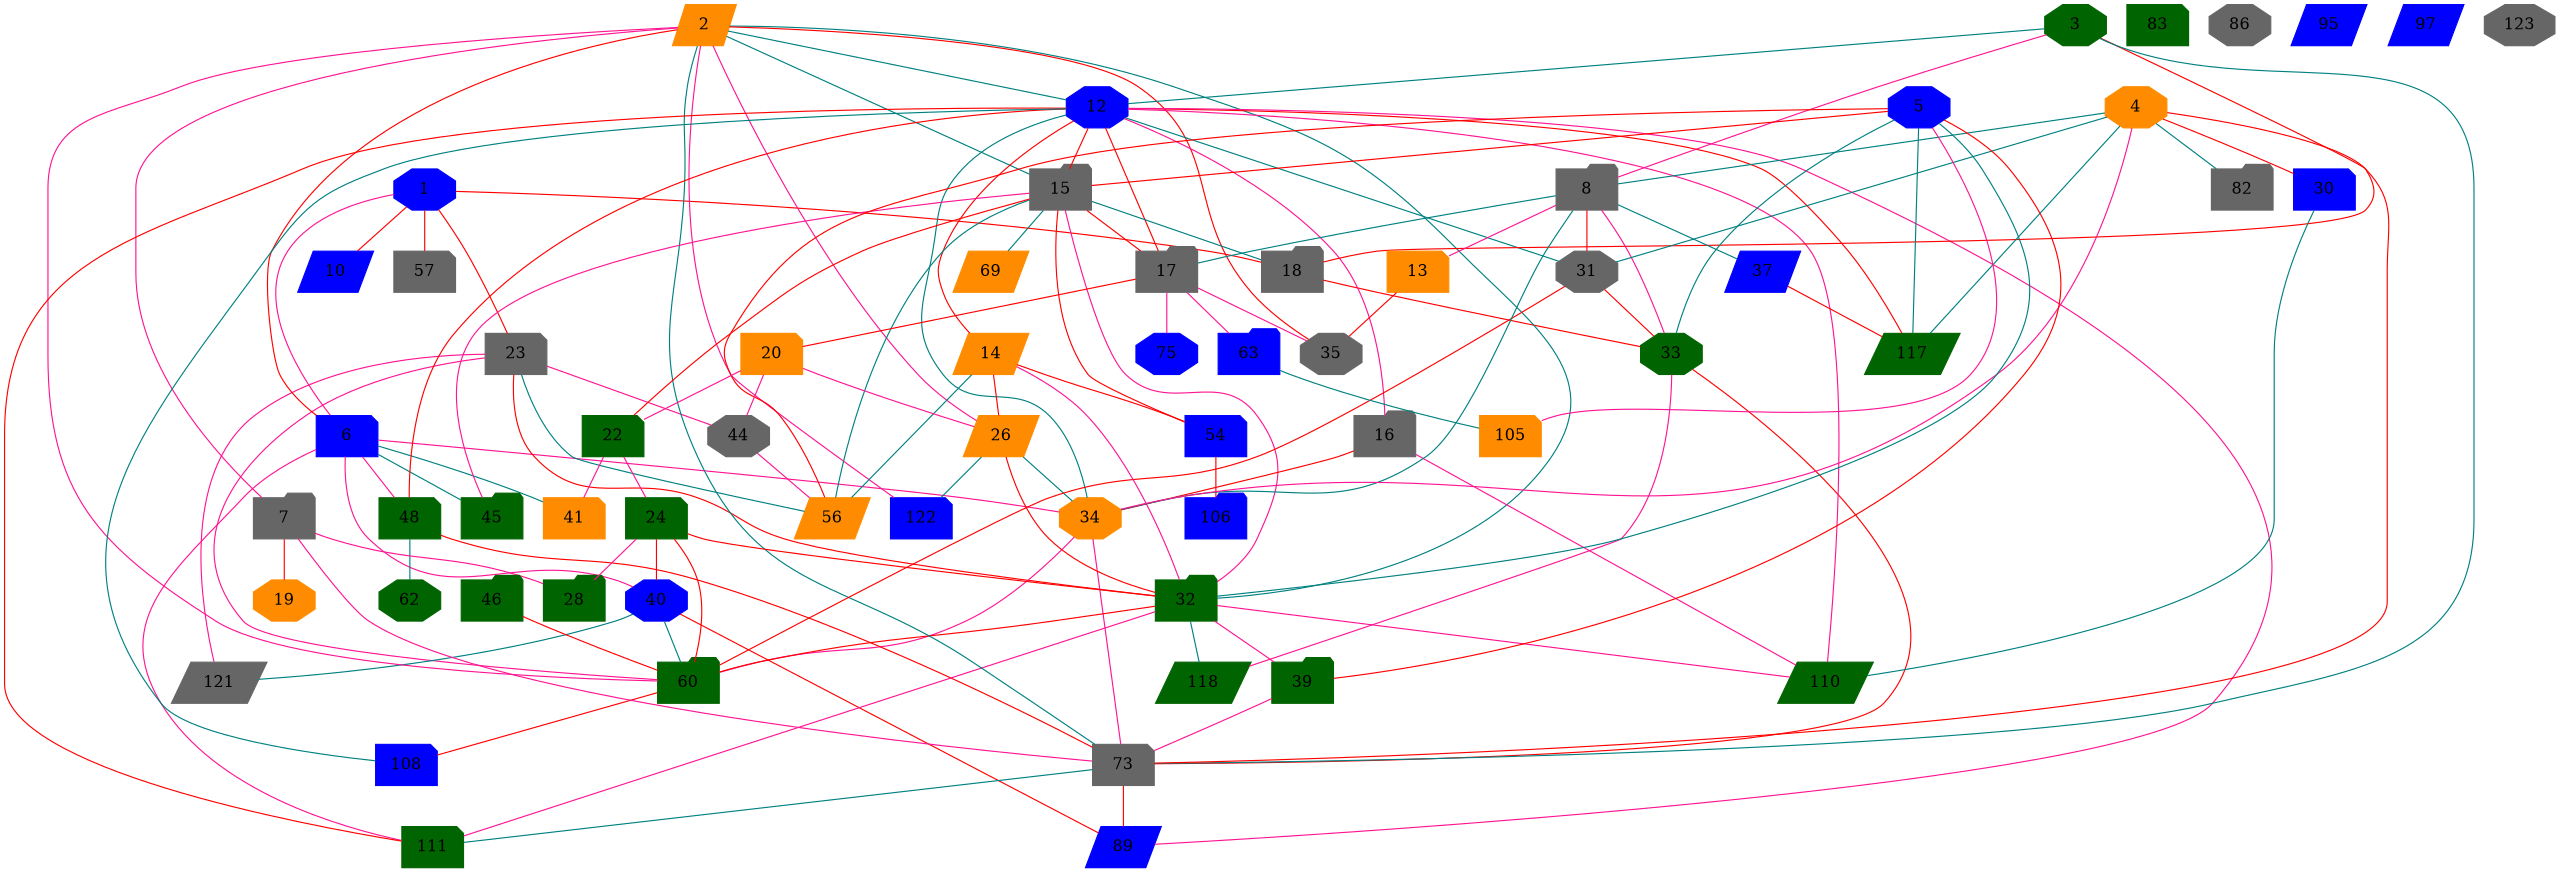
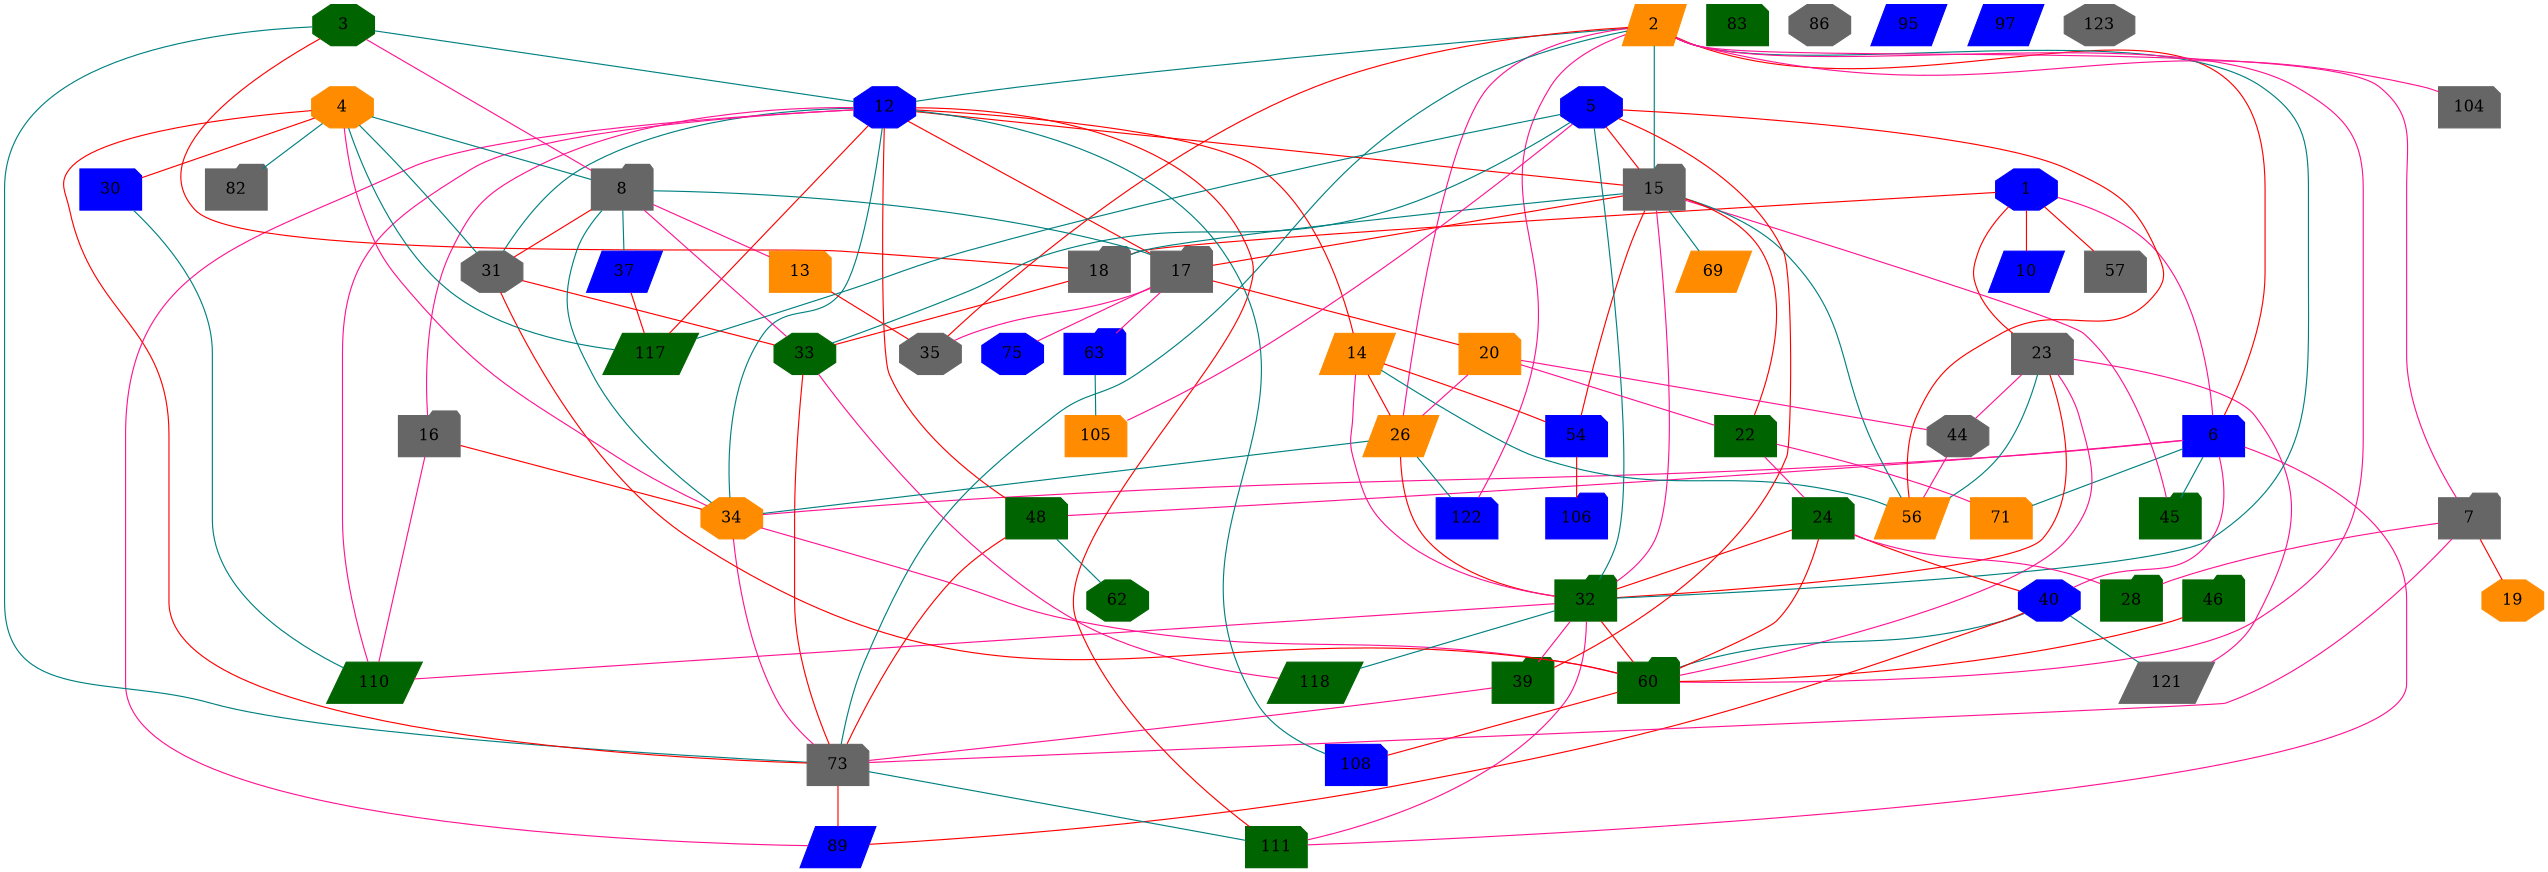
  graph {
    node [color=blue shape=note style=filled]
    edge [color=red]
    1 [shape=octagon super="+11+77"]
    6 [super="+27+52+124"]
    10 [shape=parallelogram]
    18 [color=gray40 shape=folder super="+91+101"]
    23 [color=gray40 super="+125+79"]
    57 [color=gray40]
    34 [color=darkorange shape=octagon super="+88"]
    40 [shape=octagon super="+50"]
-   41 [color=darkorange]
+   41 [color=darkorange label=71]
    45 [color=darkgreen shape=folder super="+53"]
    48 [color=darkgreen]
    111 [color=darkgreen]
    33 [color=darkgreen shape=octagon super="+43"]
    32 [color=darkgreen shape=folder super="+114+59"]
    60 [color=darkgreen shape=folder super="+100+65"]
    56 [color=darkorange shape=parallelogram super="+61"]
    44 [color=gray40 shape=octagon]
    121 [color=gray40 shape=parallelogram]
    2 [color=darkorange shape=parallelogram super="+68+66+74+119+49+78"]
    7 [color=gray40 shape=folder super="+42"]
    12 [shape=octagon super="+64"]
    15 [color=gray40 shape=folder super="+98+112"]
    26 [color=darkorange shape=parallelogram super="+29"]
    35 [color=gray40 shape=octagon]
    73 [color=gray40 super="+102"]
+   104 [color=gray40]
    122
    19 [color=darkorange shape=octagon]
    28 [color=darkgreen shape=folder]
    31 [color=gray40 shape=octagon super="+67"]
    117 [color=darkgreen shape=parallelogram super="+127"]
    17 [color=gray40 shape=folder super="+38"]
    14 [color=darkorange shape=parallelogram super="+92"]
    16 [color=gray40 shape=folder super="+25"]
    89 [shape=parallelogram]
    108
    110 [color=darkgreen shape=parallelogram]
    54
    22 [color=darkgreen super="+115"]
    69 [color=darkorange shape=parallelogram]
    39 [color=darkgreen shape=folder super="+58"]
    118 [color=darkgreen shape=parallelogram]
    3 [color=darkgreen shape=octagon super="+36"]
    8 [color=gray40 shape=folder super="+90+99"]
    13 [color=darkorange]
    37 [shape=parallelogram]
    4 [color=darkorange shape=octagon super="+71"]
    30
    82 [color=gray40 shape=folder]
    5 [shape=octagon super="+81+9"]
    105 [color=darkorange]
    62 [color=darkgreen shape=octagon]
    20 [color=darkorange super="+21"]
    63 [shape=folder]
    75 [shape=octagon]
    106 [shape=folder]
    24 [color=darkgreen super="+107"]
    46 [color=darkgreen shape=folder]
    83 [color=darkgreen]
    86 [color=gray40 shape=octagon]
    95 [shape=parallelogram]
    97 [shape=parallelogram]
    123 [color=gray40 shape=octagon]
    1 -- 6 [color=deeppink]
    1 -- 10
    1 -- 18
    1 -- 23
    1 -- 57
    6 -- 34 [color=deeppink]
    6 -- 40 [color=deeppink]
    6 -- 41 [color=teal]
    6 -- 45 [color=teal]
    6 -- 48 [color=deeppink]
    6 -- 111 [color=deeppink]
    18 -- 33
    23 -- 32
    23 -- 60 [color=deeppink]
    23 -- 56 [color=teal]
    23 -- 44 [color=deeppink]
    23 -- 121 [color=deeppink]
    34 -- 60 [color=deeppink]
    34 -- 73 [color=deeppink]
    40 -- 60 [color=teal]
    40 -- 121 [color=teal]
    40 -- 89
    48 -- 73
    48 -- 62 [color=teal]
    33 -- 73
    33 -- 118 [color=deeppink]
    32 -- 111 [color=deeppink]
    32 -- 60
    32 -- 110 [color=deeppink]
    32 -- 39 [color=deeppink]
    32 -- 118 [color=teal]
    60 -- 108
    44 -- 56 [color=deeppink]
    2 -- 6
    2 -- 32 [color=teal]
    2 -- 60 [color=deeppink]
    2 -- 7 [color=deeppink]
    2 -- 12 [color=teal]
    2 -- 15 [color=teal]
    2 -- 26 [color=deeppink]
    2 -- 35
    2 -- 73 [color=teal]
+   2 -- 104 [color=deeppink]
    2 -- 122 [color=deeppink]
    7 -- 73 [color=deeppink]
    7 -- 19
    7 -- 28 [color=deeppink]
    12 -- 34 [color=teal]
    12 -- 48
    12 -- 111
    12 -- 15
    12 -- 31 [color=teal]
    12 -- 117
    12 -- 17
    12 -- 14
    12 -- 16 [color=deeppink]
    12 -- 89 [color=deeppink]
    12 -- 108 [color=teal]
    12 -- 110 [color=deeppink]
    15 -- 18 [color=teal]
    15 -- 45 [color=deeppink]
    15 -- 32 [color=deeppink]
    15 -- 56 [color=teal]
    15 -- 17
    15 -- 54
    15 -- 22
    15 -- 69 [color=teal]
    26 -- 34 [color=teal]
    26 -- 32
    26 -- 122 [color=teal]
    73 -- 111 [color=teal]
    73 -- 89
    31 -- 33
    31 -- 60 [weight=2]
    17 -- 35 [color=deeppink]
    17 -- 20
    17 -- 63 [color=deeppink]
    17 -- 75 [color=deeppink]
    14 -- 32 [color=deeppink weight=2]
    14 -- 56 [color=teal]
    14 -- 26
    14 -- 54
    16 -- 34
    16 -- 110 [color=deeppink]
    54 -- 106
    22 -- 41 [color=deeppink]
    22 -- 24 [color=deeppink]
    39 -- 73 [color=deeppink]
    3 -- 18
    3 -- 12 [color=teal]
    3 -- 73 [color=teal]
    3 -- 8 [color=deeppink]
    8 -- 34 [color=teal]
    8 -- 33 [color=deeppink]
    8 -- 31 [weight=2]
    8 -- 17 [color=teal]
    8 -- 13 [color=deeppink]
    8 -- 37 [color=teal]
    13 -- 35
    37 -- 117
    4 -- 34 [color=deeppink]
    4 -- 73
    4 -- 31 [color=teal]
    4 -- 117 [color=teal]
    4 -- 8 [color=teal]
    4 -- 30
    4 -- 82 [color=teal]
    30 -- 110 [color=teal]
    5 -- 33 [color=teal]
    5 -- 32 [color=teal]
    5 -- 56
    5 -- 15
    5 -- 117 [color=teal]
    5 -- 39
    5 -- 105 [color=deeppink]
    20 -- 44 [color=deeppink]
    20 -- 26 [color=deeppink]
    20 -- 22 [color=deeppink]
    63 -- 105 [color=teal]
    24 -- 40
    24 -- 32
    24 -- 60
    24 -- 28 [color=deeppink]
    46 -- 60
  }
